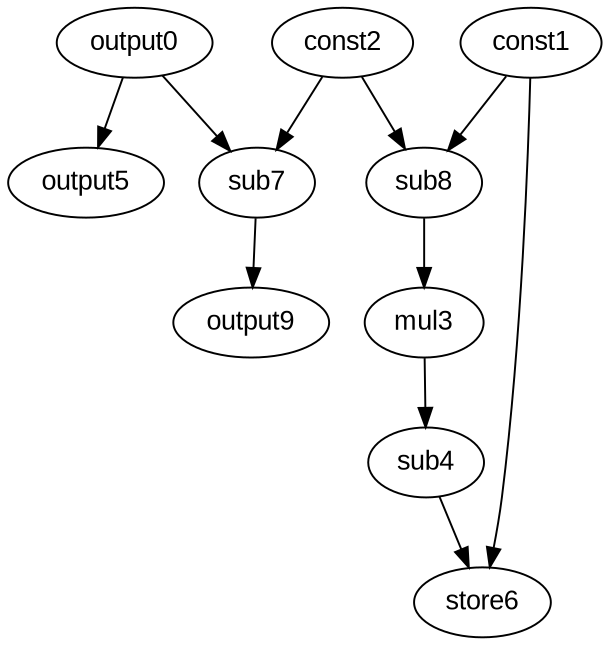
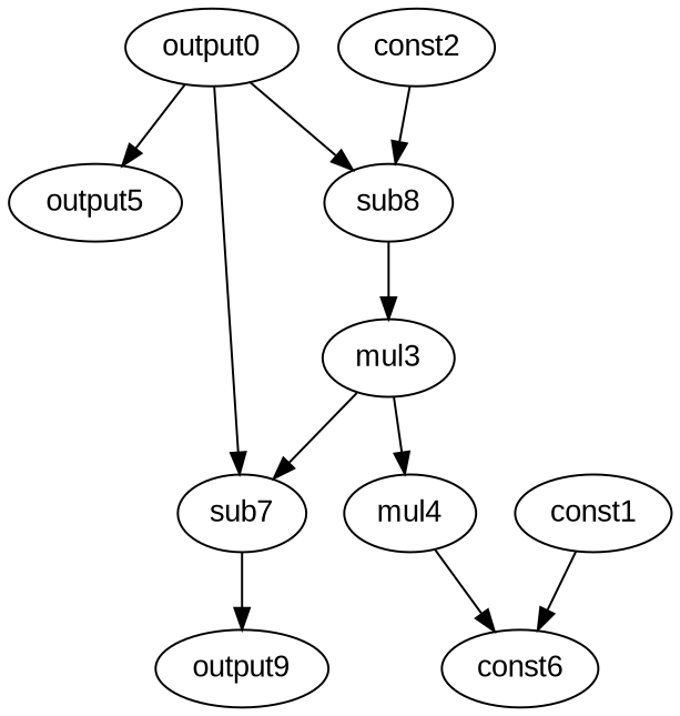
  digraph {
    fontname="Liberation Sans"
    node [fontname="Liberation Sans" opcode=const]
    edge [fontname="Liberation Sans" operand=0]
    n1 [label=output0]
    output5 [opcode=output]
    sub7 [opcode=sub]
    output9 [opcode=output]
-   store6 [opcode=store]
+   store6 [opcode=store label=const6]
    const1
    sub8 [opcode=sub]
    mul3 [opcode=mul]
-   sub4 [opcode=sub]
+   sub4 [opcode=sub label=mul4]
    const2
    n1 -> output5
    n1 -> sub7
    sub7 -> output9
    const1 -> store6
-   const1 -> sub8
+   n1 -> sub8
    sub8 -> mul3
    mul3 -> sub4 [operand=1]
    sub4 -> store6 [operand=1]
-   const2 -> sub7 [operand=1]
+   mul3 -> sub7 [operand=1]
    const2 -> sub8 [operand=1]
  }
